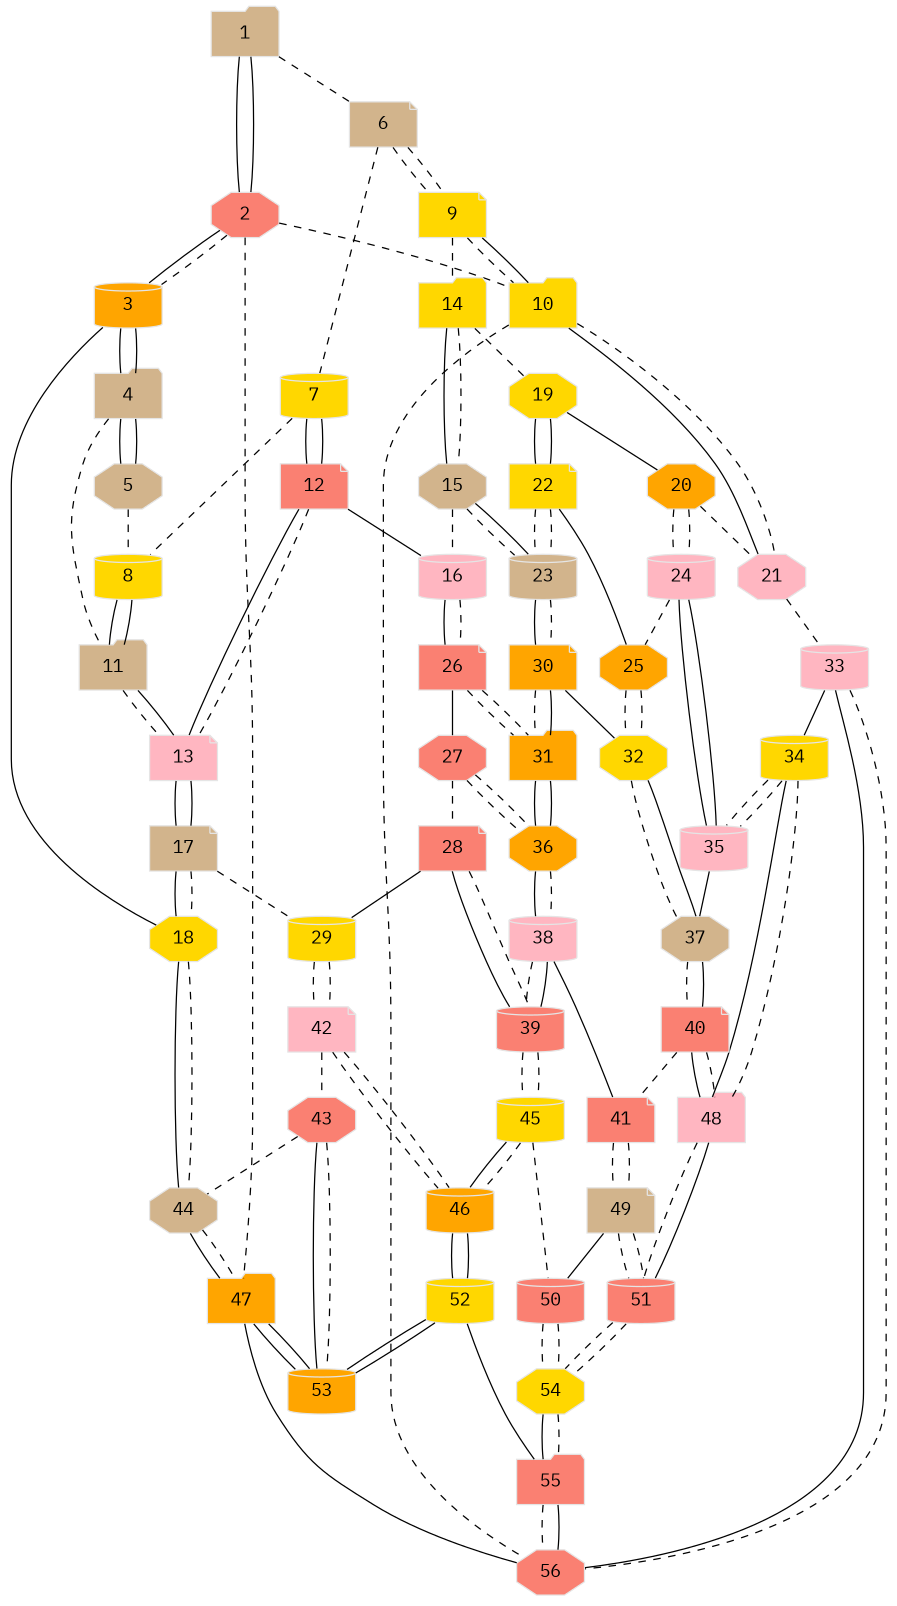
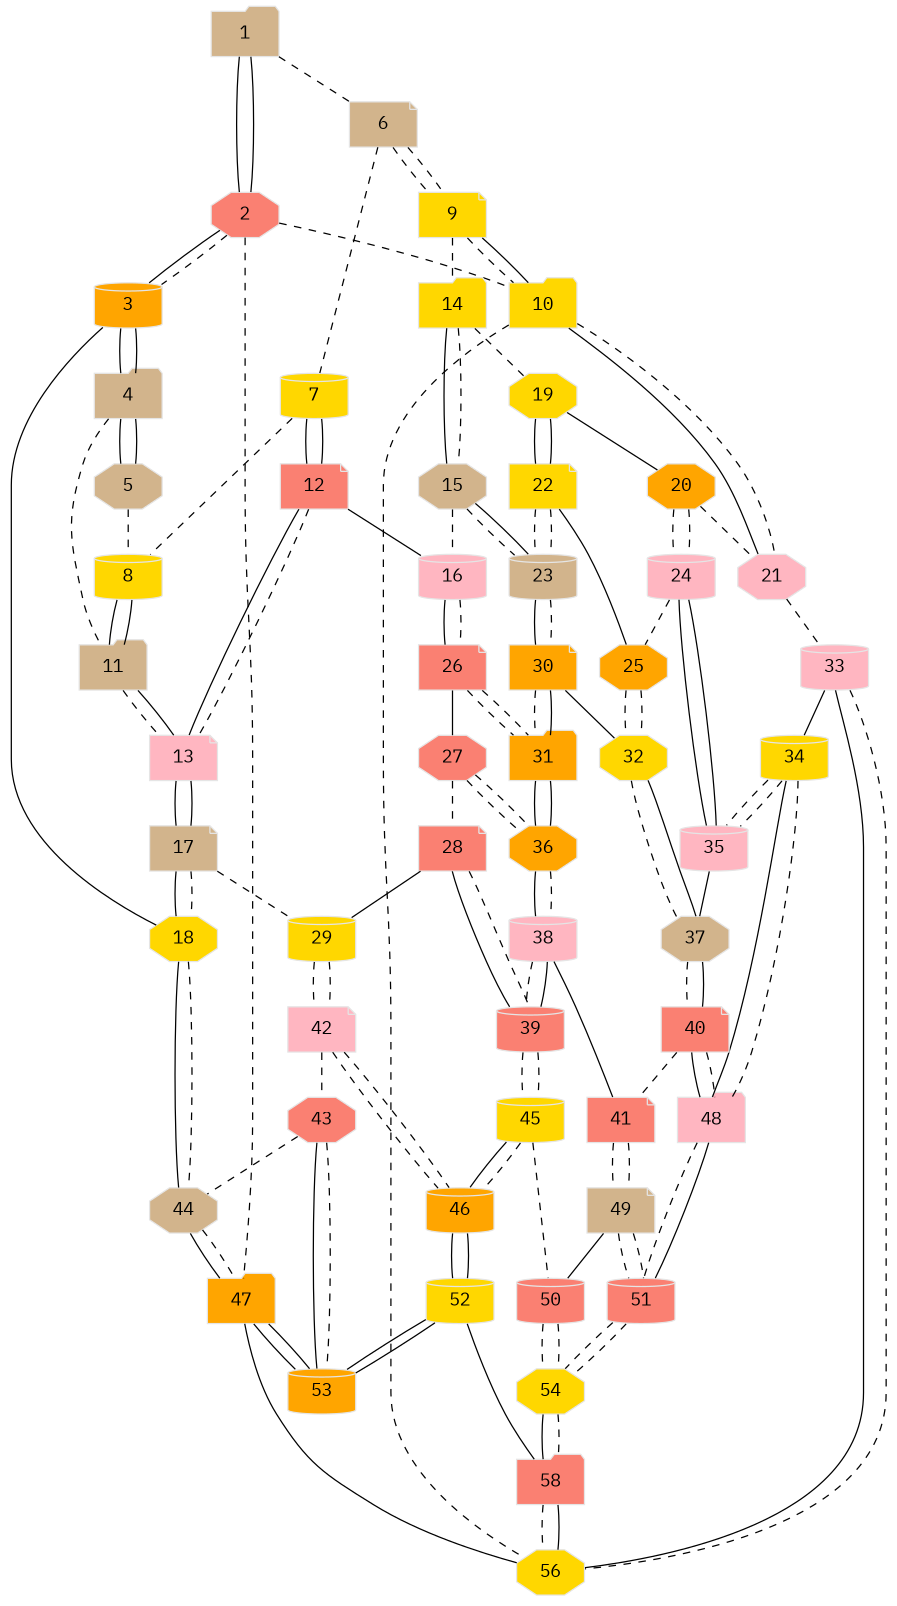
  graph {
    fontname="IBM Plex Mono"
    node [color=gray90 fillcolor=gold fontname="IBM Plex Mono" shape=cylinder style=filled]
    edge [fontname="IBM Plex Mono" style=dashed]
    1 [fillcolor=tan shape=folder]
    2 [fillcolor=salmon shape=octagon]
    6 [fillcolor=tan shape=note]
    3 [fillcolor=orange]
    10 [shape=folder]
    47 [fillcolor=orange shape=folder]
    7
    9 [shape=note]
    4 [fillcolor=tan shape=folder]
    18 [shape=octagon]
    21 [fillcolor=lightpink shape=octagon]
-   56 [fillcolor=salmon shape=octagon]
+   56 [shape=octagon]
    53 [fillcolor=orange]
    5 [fillcolor=tan shape=octagon]
    11 [fillcolor=tan shape=folder]
    44 [fillcolor=tan shape=octagon]
    8
    13 [fillcolor=lightpink shape=note]
    12 [fillcolor=salmon shape=note]
    14 [shape=folder]
    16 [fillcolor=lightpink]
    15 [fillcolor=tan shape=octagon]
    19 [shape=octagon]
    33 [fillcolor=lightpink]
    17 [fillcolor=tan shape=note]
    26 [fillcolor=salmon shape=note]
    29
    23 [fillcolor=tan]
    20 [fillcolor=orange shape=octagon]
    22 [shape=note]
    30 [fillcolor=orange shape=note]
    27 [fillcolor=salmon shape=octagon]
    31 [fillcolor=orange shape=folder]
    42 [fillcolor=lightpink shape=note]
    24 [fillcolor=lightpink]
    25 [fillcolor=orange shape=octagon]
    35 [fillcolor=lightpink]
    34
    32 [shape=octagon]
    37 [fillcolor=tan shape=octagon]
    28 [fillcolor=salmon shape=note]
    36 [fillcolor=orange shape=octagon]
    39 [fillcolor=salmon]
    38 [fillcolor=lightpink]
    45
    43 [fillcolor=salmon shape=octagon]
    46 [fillcolor=orange]
    40 [fillcolor=salmon shape=note]
    48 [fillcolor=lightpink shape=folder]
    51 [fillcolor=salmon]
    41 [fillcolor=salmon shape=note]
    49 [fillcolor=tan shape=note]
    50 [fillcolor=salmon]
    52
    54 [shape=octagon]
-   55 [fillcolor=salmon shape=folder]
+   55 [fillcolor=salmon shape=folder label=58]
    1 -- 2 [style=solid]
    1 -- 2 [style=solid]
    1 -- 6
    2 -- 3 [style=solid]
    2 -- 3
    2 -- 10
    2 -- 47
    6 -- 7
    6 -- 9
    6 -- 9
    3 -- 4 [style=solid]
    3 -- 4 [style=solid]
    3 -- 18 [style=solid]
    10 -- 21 [style=solid]
    10 -- 21
    10 -- 56
    47 -- 56 [style=solid]
    47 -- 53 [style=solid]
    47 -- 53 [style=solid]
    7 -- 8
    7 -- 12 [style=solid]
    7 -- 12 [style=solid]
    9 -- 10
    9 -- 10 [style=solid]
    9 -- 14
    4 -- 5 [style=solid]
    4 -- 5 [style=solid]
    4 -- 11
    18 -- 44 [style=solid]
    18 -- 44
    21 -- 33
    5 -- 8
    11 -- 13
    11 -- 13 [style=solid]
    44 -- 47 [style=solid]
    44 -- 47
    8 -- 11 [style=solid]
    8 -- 11 [style=solid]
    13 -- 17 [style=solid]
    13 -- 17 [style=solid]
    12 -- 13 [style=solid]
    12 -- 13
    12 -- 16 [style=solid]
    14 -- 15 [style=solid]
    14 -- 15
    14 -- 19
    16 -- 26 [style=solid]
    16 -- 26
    15 -- 16
    15 -- 23
    15 -- 23 [style=solid]
    19 -- 20 [style=solid]
    19 -- 22 [style=solid]
    19 -- 22 [style=solid]
    33 -- 56 [style=solid]
    33 -- 56
    33 -- 34 [style=solid]
    17 -- 18 [style=solid]
    17 -- 18
    17 -- 29
    26 -- 27 [style=solid]
    26 -- 31
    26 -- 31
    29 -- 42
    29 -- 42
    23 -- 30 [style=solid]
    23 -- 30
    20 -- 21
    20 -- 24
    20 -- 24
    22 -- 23
    22 -- 23
    22 -- 25 [style=solid]
    30 -- 31
    30 -- 31 [style=solid]
    30 -- 32 [style=solid]
    27 -- 28
    27 -- 36
    27 -- 36
    31 -- 36 [style=solid]
    31 -- 36 [style=solid]
    42 -- 43
    42 -- 46
    42 -- 46
    24 -- 25
    24 -- 35 [style=solid]
    24 -- 35 [style=solid]
    25 -- 32
    25 -- 32
    35 -- 37 [style=solid]
    34 -- 35
    34 -- 35
    34 -- 48 [style=solid]
    34 -- 48
    32 -- 37
    32 -- 37 [style=solid]
    37 -- 40
    37 -- 40 [style=solid]
    28 -- 29 [style=solid]
    28 -- 39 [style=solid]
    28 -- 39
    36 -- 38 [style=solid]
    36 -- 38
    39 -- 45
    39 -- 45
    38 -- 39
    38 -- 39 [style=solid]
    38 -- 41 [style=solid]
    45 -- 46 [style=solid]
    45 -- 46
    45 -- 50
    43 -- 53 [style=solid]
    43 -- 53
    43 -- 44
    46 -- 52 [style=solid]
    46 -- 52 [style=solid]
    40 -- 48 [style=solid]
    40 -- 48
    40 -- 41
    48 -- 51
    48 -- 51 [style=solid]
    51 -- 54
    51 -- 54
    41 -- 49
    41 -- 49
    49 -- 51
    49 -- 51
    49 -- 50 [style=solid]
    50 -- 54
    50 -- 54
    52 -- 53 [style=solid]
    52 -- 53 [style=solid]
    52 -- 55 [style=solid]
    54 -- 55 [style=solid]
    54 -- 55
    55 -- 56
    55 -- 56 [style=solid]
  }
